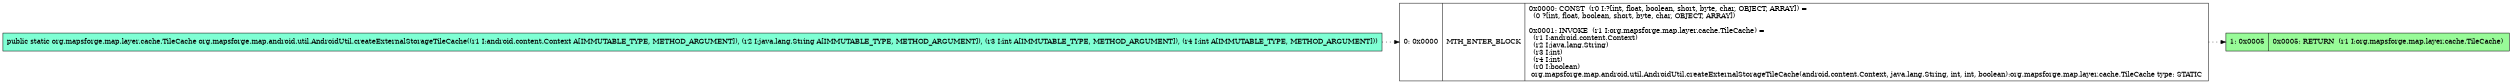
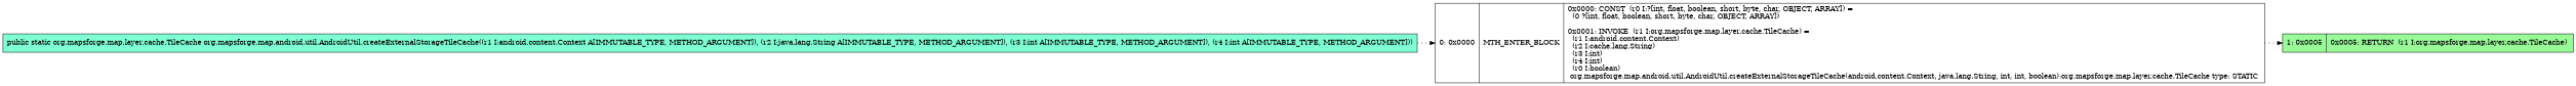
  digraph {
    rankdir=LR
    node [shape=record style=filled]
    edge [style=dotted]
-   n1 [label="{0\:\ 0x0000|MTH_ENTER_BLOCK\l|0x0000: CONST  (r0 I:?[int, float, boolean, short, byte, char, OBJECT, ARRAY]) = \l  (0 ?[int, float, boolean, short, byte, char, OBJECT, ARRAY])\l \l0x0001: INVOKE  (r1 I:org.mapsforge.map.layer.cache.TileCache) = \l  (r1 I:android.content.Context)\l  (r2 I:java.lang.String)\l  (r3 I:int)\l  (r4 I:int)\l  (r0 I:boolean)\l org.mapsforge.map.android.util.AndroidUtil.createExternalStorageTileCache(android.content.Context, java.lang.String, int, int, boolean):org.mapsforge.map.layer.cache.TileCache type: STATIC \l}" fillcolor=white]
+   n1 [label="{0\:\ 0x0000|MTH_ENTER_BLOCK\l|0x0000: CONST  (r0 I:?[int, float, boolean, short, byte, char, OBJECT, ARRAY]) = \l  (0 ?[int, float, boolean, short, byte, char, OBJECT, ARRAY])\l \l0x0001: INVOKE  (r1 I:org.mapsforge.map.layer.cache.TileCache) = \l  (r1 I:android.content.Context)\l  (r2 I:cache.lang.String)\l  (r3 I:int)\l  (r4 I:int)\l  (r0 I:boolean)\l org.mapsforge.map.android.util.AndroidUtil.createExternalStorageTileCache(android.content.Context, java.lang.String, int, int, boolean):org.mapsforge.map.layer.cache.TileCache type: STATIC \l}" fillcolor=white]
    n2 [label="{1\:\ 0x0005|0x0005: RETURN  (r1 I:org.mapsforge.map.layer.cache.TileCache) \l}" fillcolor=palegreen]
    n3 [label="{public static org.mapsforge.map.layer.cache.TileCache org.mapsforge.map.android.util.AndroidUtil.createExternalStorageTileCache((r1 I:android.content.Context A[IMMUTABLE_TYPE, METHOD_ARGUMENT]), (r2 I:java.lang.String A[IMMUTABLE_TYPE, METHOD_ARGUMENT]), (r3 I:int A[IMMUTABLE_TYPE, METHOD_ARGUMENT]), (r4 I:int A[IMMUTABLE_TYPE, METHOD_ARGUMENT])) }" fillcolor=aquamarine]
    n1 -> n2
    n3 -> n1
  }
